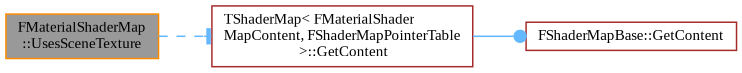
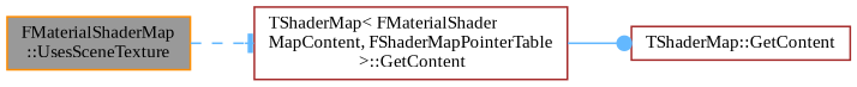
  digraph {
    rankdir=LR
    fontname="Liberation Serif"
    node [color=brown fillcolor=white fontname="Liberation Serif" fontsize=10 shape=box style=filled]
    edge [color=steelblue1 fontname="Liberation Serif" fontsize=10 labelfontname=Helvetica labelfontsize=10]
    n1 [color=darkorange fillcolor=grey60 fontcolor=black height=0.2 label="FMaterialShaderMap\l::UsesSceneTexture" width=0.4]
    n2 [height=0.2 label="TShaderMap\< FMaterialShader\lMapContent, FShaderMapPointerTable\l \>::GetContent" width=0.4]
-   n3 [height=0.2 label="FShaderMapBase::GetContent" width=0.4]
+   n3 [height=0.2 label="TShaderMap::GetContent" width=0.4]
    n1 -> n2 [style=dashed arrowhead=tee]
    n2 -> n3 [style=solid arrowhead=dot]
  }
